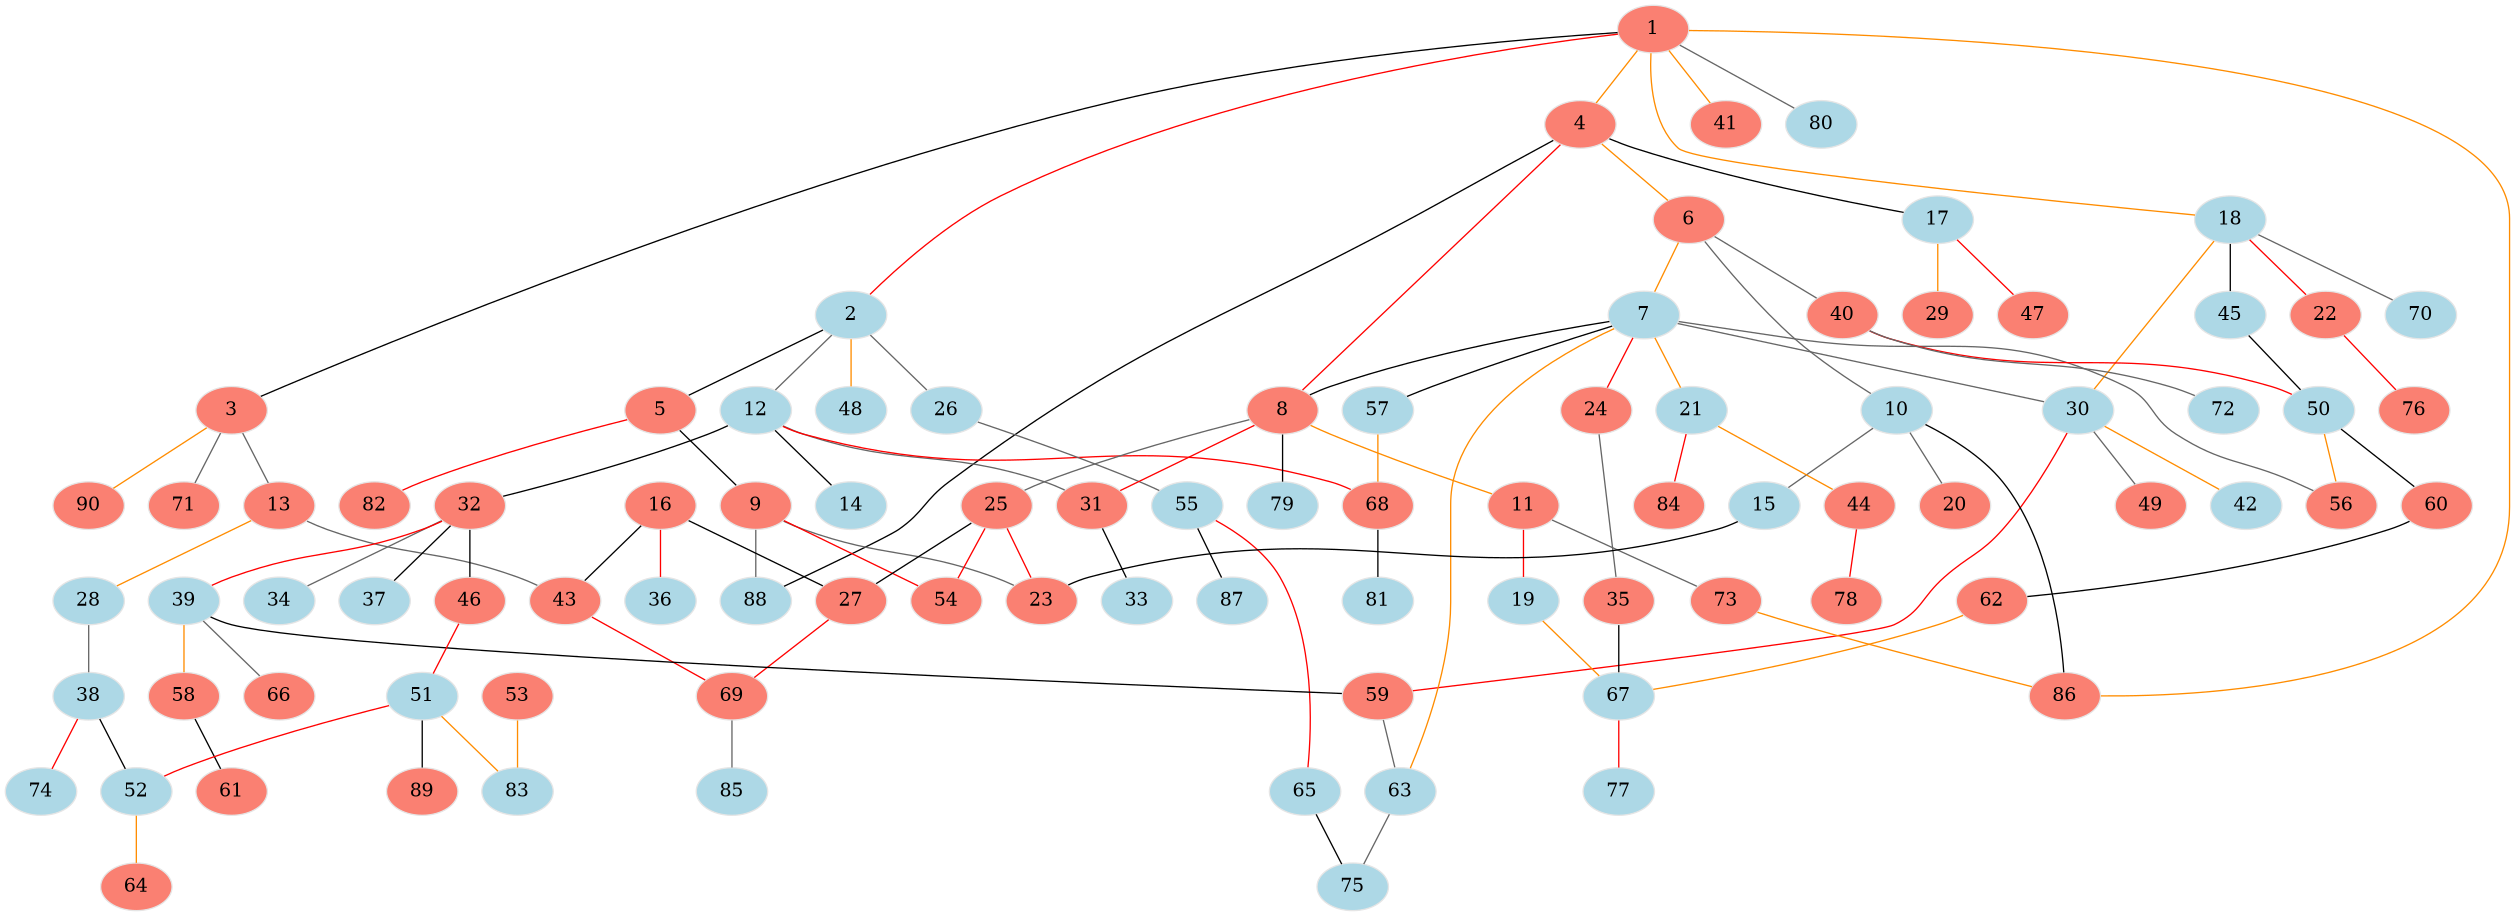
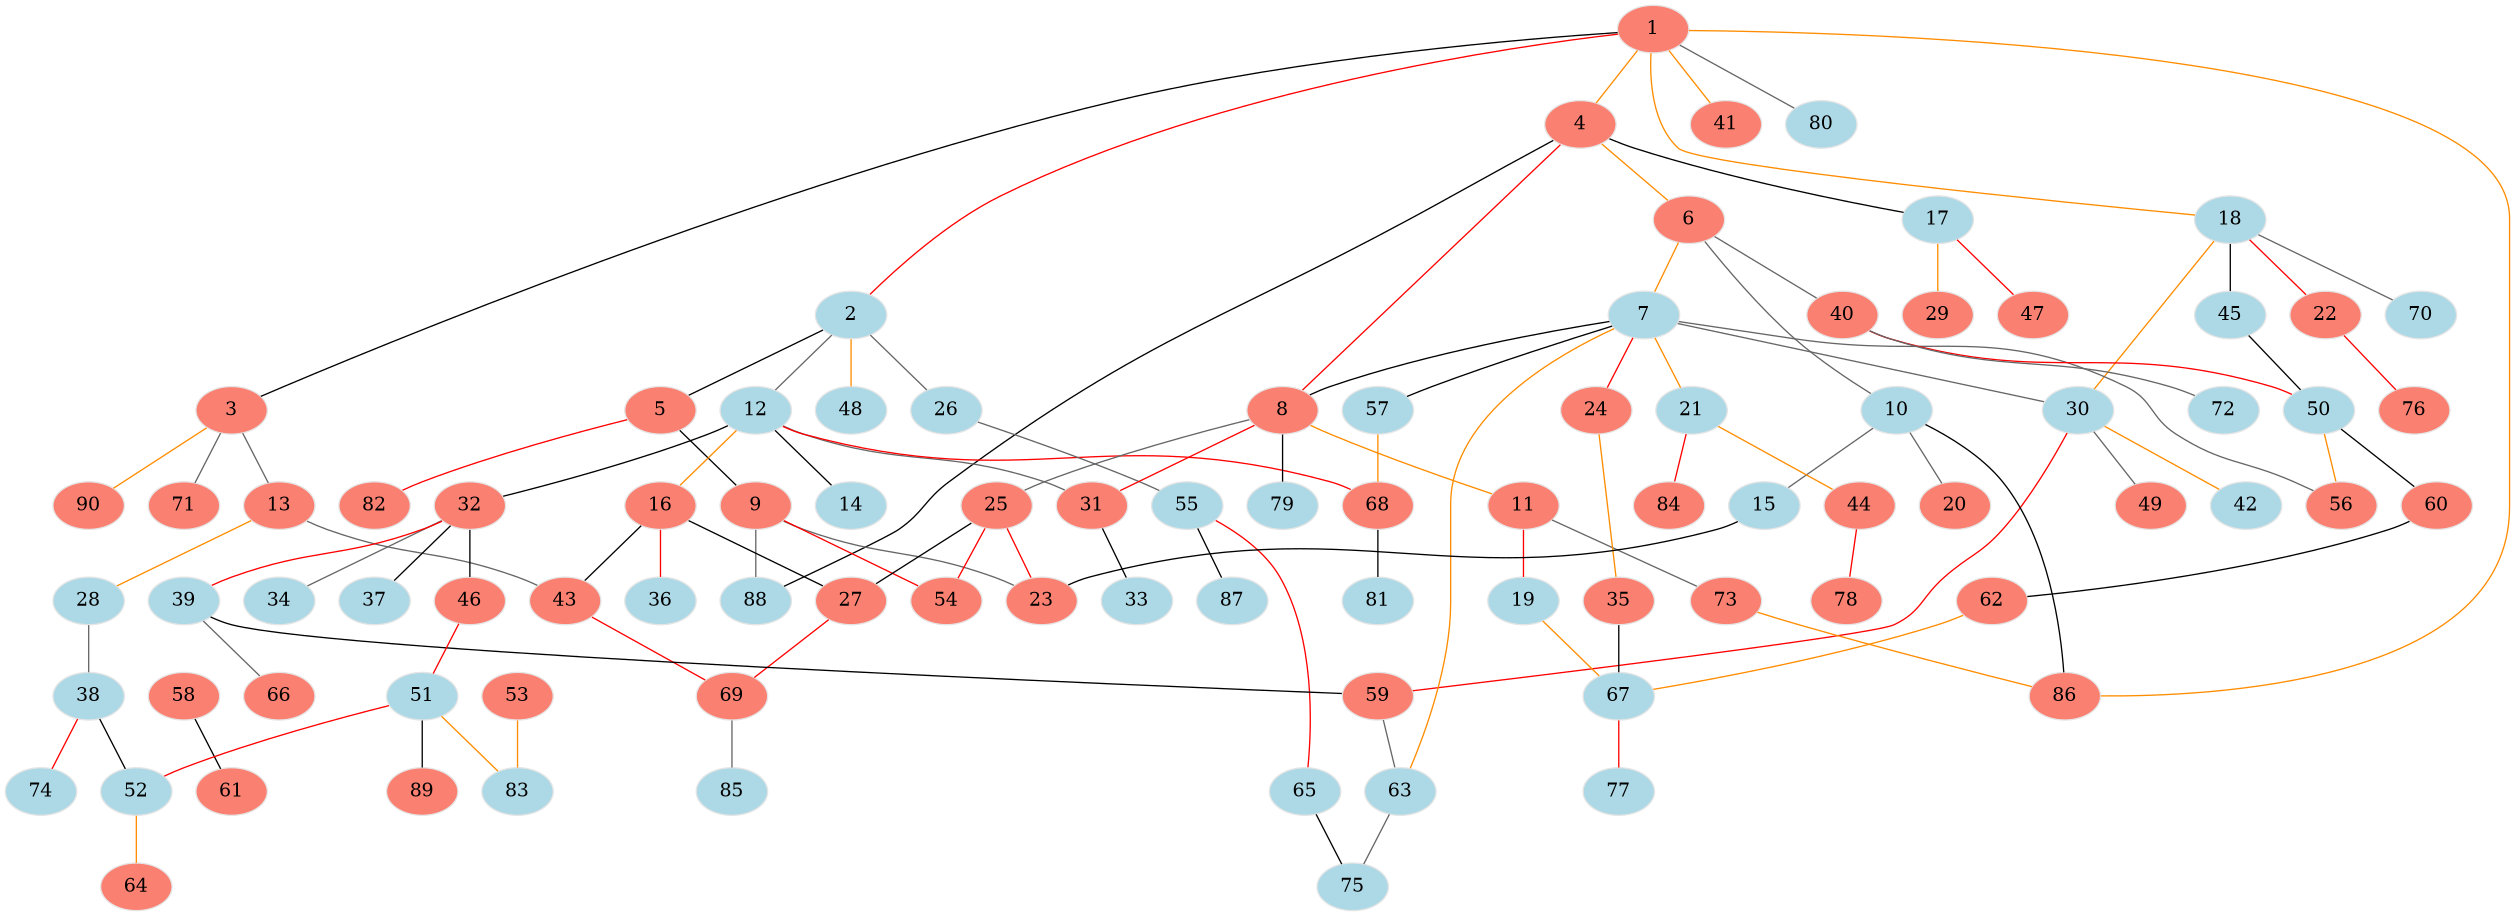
  graph {
    node [color=gray90 fillcolor=salmon style=filled]
    edge [color=black]
    2 [fillcolor=lightblue]
    1
    3
    4
    18 [fillcolor=lightblue]
    41
    80 [fillcolor=lightblue]
    86
    5
    12 [fillcolor=lightblue]
    26 [fillcolor=lightblue]
    48 [fillcolor=lightblue]
    13
    71
    90
    6
    8
    17 [fillcolor=lightblue]
    88 [fillcolor=lightblue]
    30 [fillcolor=lightblue]
    22
    45 [fillcolor=lightblue]
    70 [fillcolor=lightblue]
    9
    82
    31
    14 [fillcolor=lightblue]
    16
    32
    68
    55 [fillcolor=lightblue]
    28 [fillcolor=lightblue]
    43
    7 [fillcolor=lightblue]
    10 [fillcolor=lightblue]
    40
    11
    25
    79 [fillcolor=lightblue]
    29
    47
    23
    54
    21 [fillcolor=lightblue]
    24
    56
    57 [fillcolor=lightblue]
    63 [fillcolor=lightblue]
    15 [fillcolor=lightblue]
    20
    50 [fillcolor=lightblue]
    72 [fillcolor=lightblue]
    44
    84
    35
    42 [fillcolor=lightblue]
    49
    59
    75 [fillcolor=lightblue]
    19 [fillcolor=lightblue]
    73
    27
    33 [fillcolor=lightblue]
    67 [fillcolor=lightblue]
    36 [fillcolor=lightblue]
    34 [fillcolor=lightblue]
    37 [fillcolor=lightblue]
    39 [fillcolor=lightblue]
    46
    81 [fillcolor=lightblue]
    38 [fillcolor=lightblue]
    69
    76
    77 [fillcolor=lightblue]
    78
    65 [fillcolor=lightblue]
    87 [fillcolor=lightblue]
    85 [fillcolor=lightblue]
    52 [fillcolor=lightblue]
    74 [fillcolor=lightblue]
    58
    66
    51 [fillcolor=lightblue]
    64
    61
    60
    83 [fillcolor=lightblue]
    89
    62
    53
    2 -- 5
    2 -- 12 [color=gray40]
    2 -- 26 [color=gray40]
    2 -- 48 [color=darkorange]
    1 -- 2 [color=red]
    1 -- 3
    1 -- 4 [color=darkorange]
    1 -- 18 [color=darkorange]
    1 -- 41 [color=darkorange]
    1 -- 80 [color=gray40]
    1 -- 86 [color=darkorange]
    3 -- 13 [color=gray40]
    3 -- 71 [color=gray40]
    3 -- 90 [color=darkorange]
    4 -- 6 [color=darkorange]
    4 -- 8 [color=red]
    4 -- 17
    4 -- 88
    18 -- 30 [color=darkorange]
    18 -- 22 [color=red]
    18 -- 45
    18 -- 70 [color=gray40]
    5 -- 9
    5 -- 82 [color=red]
    12 -- 31 [color=gray40]
    12 -- 14
+   12 -- 16 [color=darkorange]
    12 -- 32
    12 -- 68 [color=red]
    26 -- 55 [color=gray40]
    13 -- 28 [color=darkorange]
    13 -- 43 [color=gray40]
    6 -- 7 [color=darkorange]
    6 -- 10 [color=gray40]
    6 -- 40 [color=gray40]
    8 -- 31 [color=red]
    8 -- 11 [color=darkorange]
    8 -- 25 [color=gray40]
    8 -- 79
    17 -- 29 [color=darkorange]
    17 -- 47 [color=red]
    30 -- 42 [color=darkorange]
    30 -- 49 [color=gray40]
    30 -- 59 [color=red]
    22 -- 76 [color=red]
    45 -- 50
    9 -- 88 [color=gray40]
    9 -- 23 [color=gray40]
    9 -- 54 [color=red]
    31 -- 33
    16 -- 43
    16 -- 27
    16 -- 36 [color=red]
    32 -- 34 [color=gray40]
    32 -- 37
    32 -- 39 [color=red]
    32 -- 46
    68 -- 81
    55 -- 65 [color=red]
    55 -- 87
    28 -- 38 [color=gray40]
    43 -- 69 [color=red]
    7 -- 8
    7 -- 30 [color=gray40]
    7 -- 21 [color=darkorange]
    7 -- 24 [color=red]
    7 -- 56 [color=gray40]
    7 -- 57
    7 -- 63 [color=darkorange]
    10 -- 86
    10 -- 15 [color=gray40]
    10 -- 20 [color=gray40]
    40 -- 50 [color=red]
    40 -- 72 [color=gray40]
    11 -- 19 [color=red]
    11 -- 73 [color=gray40]
    25 -- 23 [color=red]
    25 -- 54 [color=red]
    25 -- 27
    21 -- 44 [color=darkorange]
    21 -- 84 [color=red]
-   24 -- 35 [color=gray40]
+   24 -- 35 [color=darkorange]
    57 -- 68 [color=darkorange]
    63 -- 75 [color=gray40]
    15 -- 23
    50 -- 56 [color=darkorange]
    50 -- 60
    44 -- 78 [color=red]
    35 -- 67
    59 -- 63 [color=gray40]
    19 -- 67 [color=darkorange]
    73 -- 86 [color=darkorange]
    27 -- 69 [color=red]
    67 -- 77 [color=red]
    39 -- 59
-   39 -- 58 [color=darkorange]
    39 -- 66 [color=gray40]
    46 -- 51 [color=red]
    38 -- 52
    38 -- 74 [color=red]
    69 -- 85 [color=gray40]
    65 -- 75
    52 -- 64 [color=darkorange]
    58 -- 61
    51 -- 52 [color=red]
    51 -- 83 [color=darkorange]
    51 -- 89
    60 -- 62
    62 -- 67 [color=darkorange]
    53 -- 83 [color=darkorange]
  }
